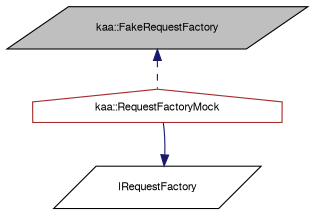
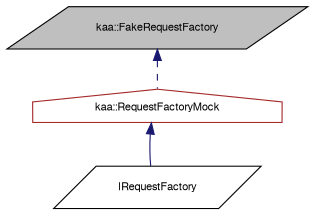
  digraph {
    node [color=black fontname=FreeSans fontsize=10 shape=parallelogram]
    edge [color=midnightblue dir=back fontname=FreeSans fontsize=10 labelfontname=FreeSans labelfontsize=10]
    n1 [fillcolor=grey75 fontcolor=black height=0.2 label="kaa::FakeRequestFactory" style=filled width=0.4]
    n2 [color=brown height=0.2 label="kaa::RequestFactoryMock" shape=house width=0.4]
    n3 [height=0.2 label=IRequestFactory width=0.4]
    n1 -> n2 [style=dashed]
-   n3 -> n2 [style=solid]
+   n2 -> n3 [style=solid]
  }
